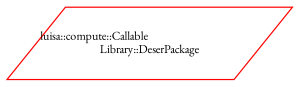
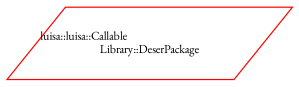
  digraph {
    rankdir=LR
    fontname="EB Garamond"
-   n1 [color=red fillcolor=white fontname="EB Garamond" fontsize=10 height=0.2 label="luisa::compute::Callable\lLibrary::DeserPackage" shape=parallelogram style=filled width=0.4]
+   n1 [color=red fillcolor=white fontname="EB Garamond" fontsize=10 height=0.2 label="luisa::luisa::Callable\lLibrary::DeserPackage" shape=parallelogram style=filled width=0.4]
  }
